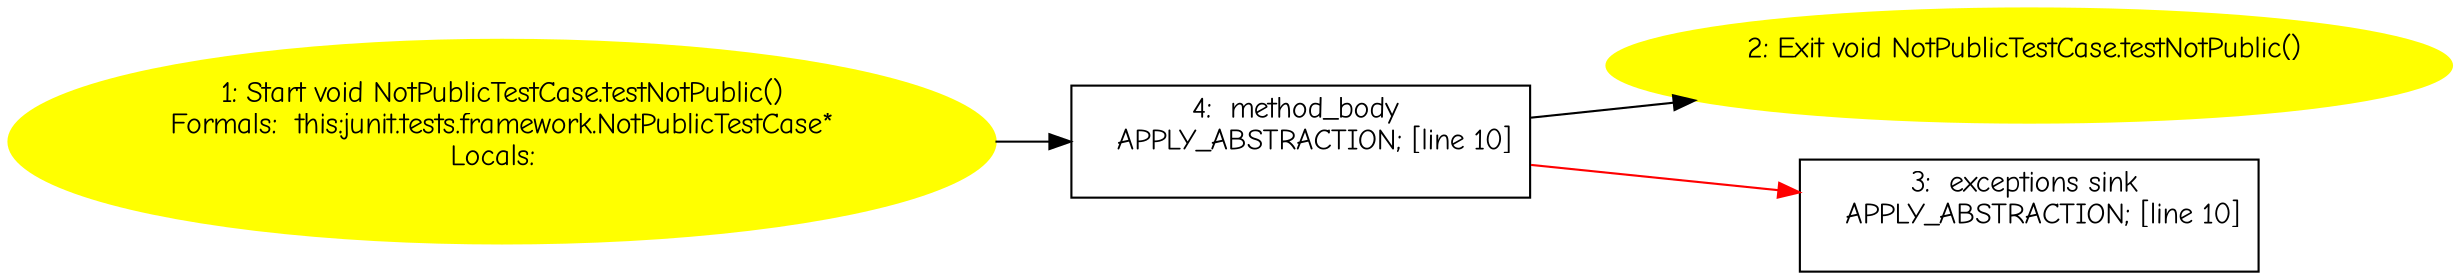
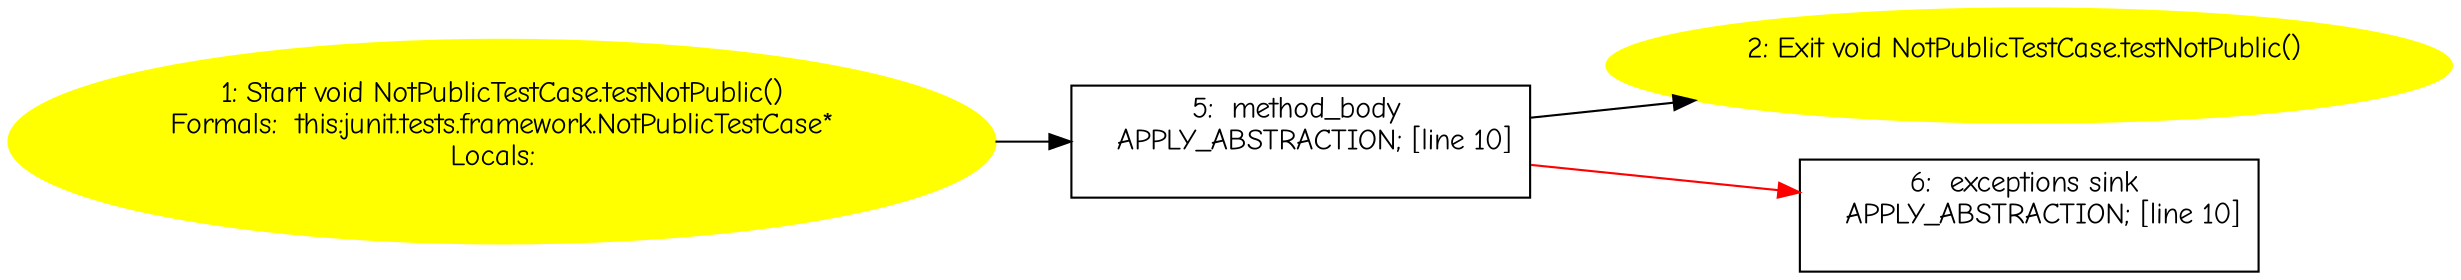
  digraph {
    fontname="Comic Neue"
    rankdir=LR
    node [fontname="Comic Neue"]
    edge [fontname="Comic Neue"]
    n1 [color=yellow label="1: Start void NotPublicTestCase.testNotPublic()\nFormals:  this:junit.tests.framework.NotPublicTestCase*\nLocals:  \n  " style=filled]
-   n2 [label="4:  method_body \n   APPLY_ABSTRACTION; [line 10]\n " shape=box]
+   n2 [label="5:  method_body \n   APPLY_ABSTRACTION; [line 10]\n " shape=box]
    n3 [color=yellow label="2: Exit void NotPublicTestCase.testNotPublic() \n  " style=filled]
-   n4 [label="3:  exceptions sink \n   APPLY_ABSTRACTION; [line 10]\n " shape=box]
+   n4 [label="6:  exceptions sink \n   APPLY_ABSTRACTION; [line 10]\n " shape=box]
    n1 -> n2
    n2 -> n3
    n2 -> n4 [color=red]
  }
